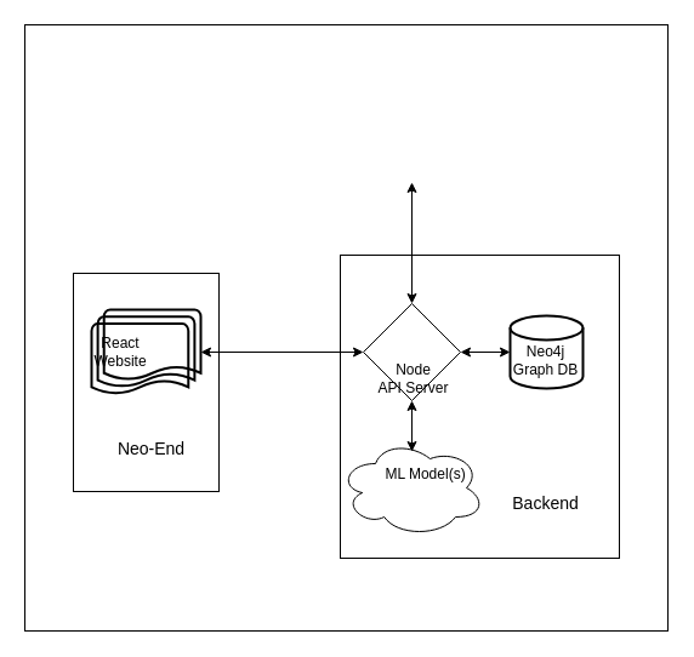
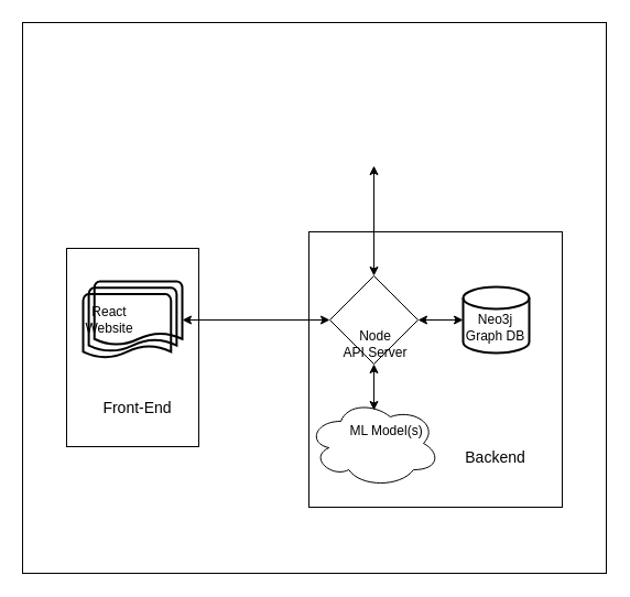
  <mxCell id="0" />
  <mxCell id="1" parent="0" />
  <mxCell id="2" value="" style="whiteSpace=wrap;html=1;fillColor=none;" parent="1" vertex="1"><mxGeometry x="60" y="225" width="120" height="180" as="geometry" /></mxCell>
  <mxCell id="3" value="" style="whiteSpace=wrap;html=1;fillColor=none;" parent="1" vertex="1"><mxGeometry x="280" y="210" width="230" height="250" as="geometry" /></mxCell>
  <mxCell id="4" value="" style="strokeWidth=2;html=1;shape=mxgraph.flowchart.database;whiteSpace=wrap;" parent="1" vertex="1"><mxGeometry x="420" y="260" width="60" height="60" as="geometry" /></mxCell>
- <mxCell id="5" value="Neo4j&lt;br&gt;Graph DB" style="text;html=1;resizable=0;autosize=1;align=center;verticalAlign=middle;points=[];fillColor=none;strokeColor=none;rounded=0;" parent="1" vertex="1"><mxGeometry x="414" y="282" width="70" height="30" as="geometry" /></mxCell>
+ <mxCell id="5" value="Neo3j&lt;br&gt;Graph DB" style="text;html=1;resizable=0;autosize=1;align=center;verticalAlign=middle;points=[];fillColor=none;strokeColor=none;rounded=0;" parent="1" vertex="1"><mxGeometry x="414" y="282" width="70" height="30" as="geometry" /></mxCell>
  <mxCell id="6" value="" style="rhombus;whiteSpace=wrap;html=1;fillColor=none;" parent="1" vertex="1"><mxGeometry x="299" y="250" width="80" height="80" as="geometry" /></mxCell>
  <mxCell id="7" value="Node&lt;br&gt;API Server" style="text;html=1;resizable=0;autosize=1;align=center;verticalAlign=middle;points=[];fillColor=none;strokeColor=none;rounded=0;" parent="1" vertex="1"><mxGeometry x="305" y="297" width="70" height="30" as="geometry" /></mxCell>
  <mxCell id="8" value="ML Model(s)" style="text;html=1;resizable=0;autosize=1;align=center;verticalAlign=middle;points=[];fillColor=none;strokeColor=none;rounded=0;" parent="1" vertex="1"><mxGeometry x="310" y="381" width="80" height="20" as="geometry" /></mxCell>
  <mxCell id="9" value="" style="endArrow=classic;startArrow=classic;html=1;entryX=0.5;entryY=1;entryDx=0;entryDy=0;exitX=0.5;exitY=0.125;exitDx=0;exitDy=0;exitPerimeter=0;" parent="1" source="16" target="6" edge="1"><mxGeometry width="50" height="50" relative="1" as="geometry"><mxPoint x="339" y="370" as="sourcePoint" /><mxPoint x="300" y="340" as="targetPoint" /></mxGeometry></mxCell>
  <mxCell id="10" value="" style="endArrow=classic;startArrow=classic;html=1;exitX=1;exitY=0.5;exitDx=0;exitDy=0;entryX=0;entryY=0.5;entryDx=0;entryDy=0;entryPerimeter=0;" parent="1" source="6" target="4" edge="1"><mxGeometry width="50" height="50" relative="1" as="geometry"><mxPoint x="390" y="380" as="sourcePoint" /><mxPoint x="440" y="330" as="targetPoint" /></mxGeometry></mxCell>
  <mxCell id="11" value="" style="strokeWidth=2;html=1;shape=mxgraph.flowchart.multi-document;whiteSpace=wrap;fillColor=none;" parent="1" vertex="1"><mxGeometry x="75" y="255" width="90" height="70" as="geometry" /></mxCell>
  <mxCell id="12" value="&lt;font style=&quot;font-size: 14px&quot;&gt;Backend&lt;/font&gt;" style="text;html=1;resizable=0;autosize=1;align=center;verticalAlign=middle;points=[];fillColor=none;strokeColor=none;rounded=0;" parent="1" vertex="1"><mxGeometry x="414" y="405" width="70" height="20" as="geometry" /></mxCell>
- <mxCell id="13" value="&lt;font style=&quot;font-size: 14px&quot;&gt;Neo-End&lt;/font&gt;" style="text;html=1;resizable=0;autosize=1;align=center;verticalAlign=middle;points=[];fillColor=none;strokeColor=none;rounded=0;" parent="1" vertex="1"><mxGeometry x="84" y="360" width="80" height="20" as="geometry" /></mxCell>
+ <mxCell id="13" value="&lt;font style=&quot;font-size: 14px&quot;&gt;Front-End&lt;/font&gt;" style="text;html=1;resizable=0;autosize=1;align=center;verticalAlign=middle;points=[];fillColor=none;strokeColor=none;rounded=0;" parent="1" vertex="1"><mxGeometry x="84" y="360" width="80" height="20" as="geometry" /></mxCell>
  <mxCell id="14" value="React&lt;br&gt;Website" style="text;html=1;strokeColor=none;fillColor=none;align=center;verticalAlign=middle;whiteSpace=wrap;rounded=0;" parent="1" vertex="1"><mxGeometry x="79" y="280" width="40" height="20" as="geometry" /></mxCell>
  <mxCell id="15" value="" style="endArrow=classic;startArrow=classic;html=1;entryX=0;entryY=0.5;entryDx=0;entryDy=0;exitX=1;exitY=0.5;exitDx=0;exitDy=0;exitPerimeter=0;" parent="1" source="11" target="6" edge="1"><mxGeometry width="50" height="50" relative="1" as="geometry"><mxPoint x="160" y="540" as="sourcePoint" /><mxPoint x="210" y="490" as="targetPoint" /></mxGeometry></mxCell>
  <mxCell id="16" value="" style="ellipse;shape=cloud;whiteSpace=wrap;html=1;fillColor=none;" parent="1" vertex="1"><mxGeometry x="279" y="362" width="120" height="80" as="geometry" /></mxCell>
  <mxCell id="17" value="" style="shape=image;verticalLabelPosition=bottom;verticalAlign=top;imageAspect=0;image=https://discord.com/assets/2c21aeda16de354ba5334551a883b481.png;fillColor=none;" parent="1" vertex="1"><mxGeometry x="284" y="60" width="110" height="107.76" as="geometry" /></mxCell>
  <mxCell id="18" value="" style="endArrow=classic;startArrow=classic;html=1;exitX=0.5;exitY=0;exitDx=0;exitDy=0;" parent="1" source="6" edge="1"><mxGeometry width="50" height="50" relative="1" as="geometry"><mxPoint x="320" y="200" as="sourcePoint" /><mxPoint x="339" y="150" as="targetPoint" /></mxGeometry></mxCell>
  <mxCell id="19" value="" style="whiteSpace=wrap;html=1;fillColor=none;" vertex="1" parent="1"><mxGeometry width="530" height="500" as="geometry" x="20" y="20" /></mxCell>
